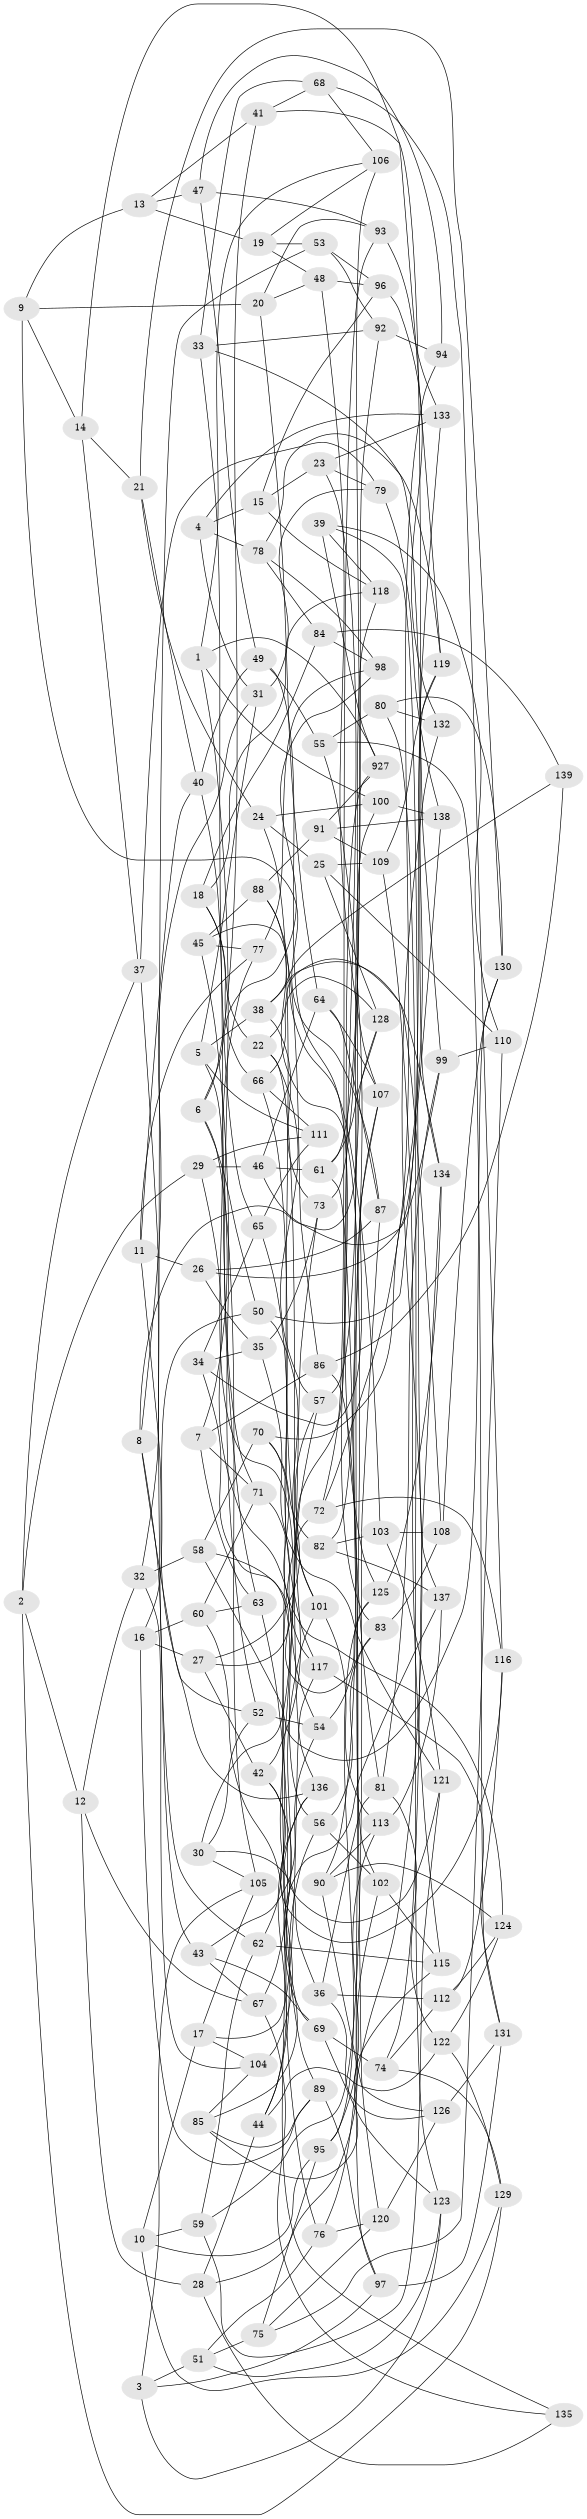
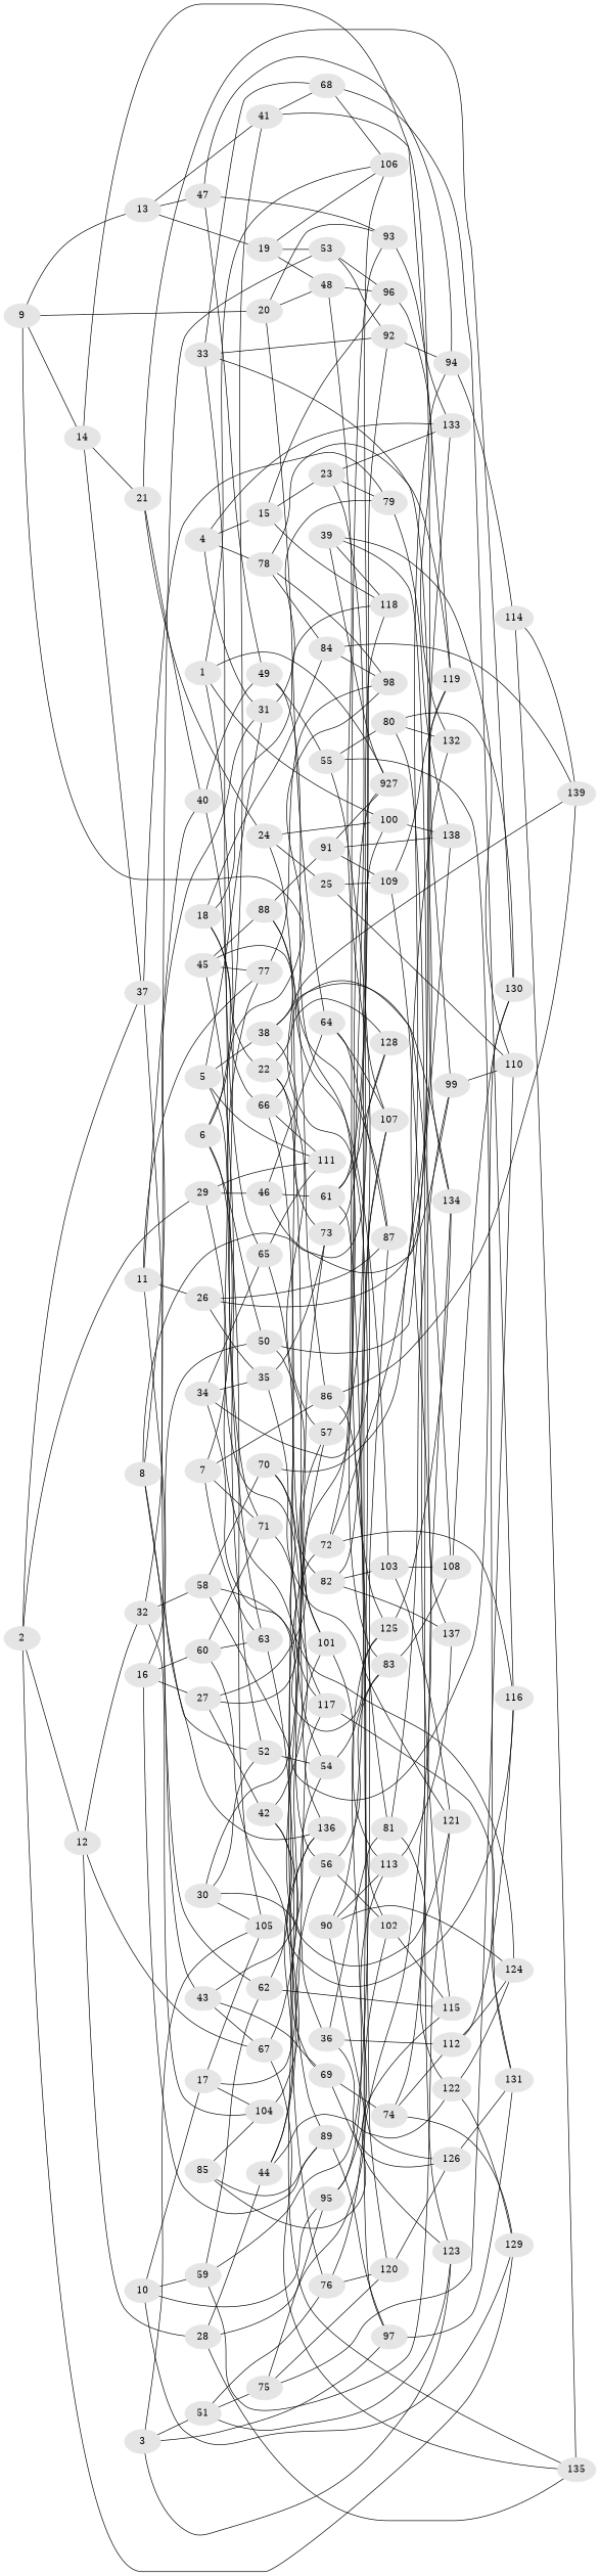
  graph {
    rankdir=LR
    node [color=gray90 style=filled]
    1
    63
    100
    106
    n5 [label=927]
    76
    138
    2
    12
    29
    37
    129
    28
    32
    67
    111
    46
    54
    79
    62
    3
    51
    97
    105
    123
    75
    131
    4
    15
    31
    78
    133
    23
    96
    118
    98
    84
    119
    5
    38
    56
    73
    108
    139
    102
    83
    6
    41
    50
    68
    101
    7
    71
    77
    86
    117
    8
    43
    52
    128
    69
    9
    13
    14
    20
    87
    19
    47
    21
    134
    48
    64
    93
    10
    17
    59
    95
    104
    121
    125
    113
    11
    26
    40
    136
    35
    49
    44
    135
    53
    58
    94
    24
    130
    132
    16
    27
    60
    89
    57
    42
    18
    22
    66
    107
    92
    25
    109
    110
    115
    116
    122
    99
    61
    30
    36
    81
    112
    126
    70
    33
    65
    34
    124
    72
    39
    137
    55
    74
    45
    88
    103
    91
    120
+   114
    80
    82
    85
    90
    1 -- 63
    1 -- 100
    1 -- 106
    1 -- n5
    63 -- 76
    100 -- 138
    76 -- 132
    76 -- 120
    2 -- 12
    2 -- 29
    2 -- 37
    2 -- 129
    12 -- 28
    12 -- 32
    12 -- 67
    29 -- 111
    29 -- 46
    29 -- 54
    37 -- 79
    37 -- 62
    28 -- 102
    28 -- 44
    28 -- 135
    32 -- 104
    32 -- 53
    32 -- 58
    67 -- 101
    67 -- 135
    46 -- 64
    46 -- 99
    46 -- 61
    54 -- 83
    79 -- 138
    62 -- 115
    62 -- 72
    3 -- 51
    3 -- 97
    3 -- 105
    3 -- 123
    51 -- 76
    51 -- 123
    51 -- 75
    97 -- 131
    75 -- 95
    75 -- 110
    75 -- 120
    4 -- 15
    4 -- 31
    4 -- 78
    4 -- 133
    15 -- 23
    15 -- 96
    15 -- 118
    31 -- 79
    78 -- 98
    78 -- 84
    78 -- 119
    23 -- 79
    23 -- 133
    23 -- 125
    96 -- 132
    84 -- 98
    84 -- 139
    5 -- 111
    5 -- 31
    5 -- 38
    5 -- 56
    38 -- 73
    38 -- 108
    38 -- 139
    56 -- 102
    56 -- 83
    73 -- 92
    108 -- 130
    102 -- 115
    83 -- 108
    6 -- 105
    6 -- 98
    6 -- 41
    6 -- 50
    41 -- 119
    41 -- 68
    50 -- 138
    50 -- 101
    68 -- 106
    68 -- 116
    101 -- 113
    7 -- 63
    7 -- 71
    7 -- 77
    7 -- 86
    71 -- 117
    77 -- 98
    86 -- 97
    86 -- 139
    117 -- 131
    8 -- 31
    8 -- 43
    8 -- 52
    8 -- 128
    43 -- 67
    43 -- 54
    43 -- 69
    52 -- 54
    69 -- 123
    69 -- 74
    9 -- 13
    9 -- 14
    9 -- 20
    9 -- 87
    13 -- 41
    13 -- 19
    13 -- 47
    14 -- 37
    14 -- 21
    14 -- 134
    20 -- 48
    20 -- 64
    20 -- 93
    19 -- 106
    19 -- 48
    19 -- 53
    47 -- 93
    47 -- 49
    47 -- 94
    21 -- 40
    21 -- 24
    21 -- 130
    48 -- 96
    48 -- 107
    64 -- 87
    64 -- 107
    93 -- 133
    10 -- 129
    10 -- 17
    10 -- 59
    10 -- 95
    17 -- 105
    17 -- 117
    17 -- 104
    59 -- 62
    59 -- 87
    59 -- 121
    95 -- 125
    95 -- 113
    104 -- 136
    125 -- 134
    113 -- 137
    11 -- 77
    11 -- 26
    11 -- 40
    11 -- 136
    26 -- 119
    26 -- 87
    26 -- 35
    40 -- 71
    40 -- 49
    35 -- 73
    35 -- 121
    49 -- 83
    49 -- 55
    44 -- 56
    44 -- 136
    44 -- 122
    53 -- 96
    53 -- 92
    58 -- 125
    58 -- 130
    58 -- 70
+   94 -- 114
    24 -- 100
    24 -- 101
    24 -- 25
    16 -- 50
    16 -- 27
    16 -- 60
    16 -- 89
    27 -- n5
    27 -- 57
    27 -- 42
    60 -- 63
    60 -- 71
    60 -- 135
    89 -- 97
    57 -- 118
    42 -- 69
    42 -- 57
    42 -- 116
    18 -- 118
    18 -- 84
    18 -- 22
    18 -- 66
    22 -- 134
    22 -- 136
    22 -- 57
    66 -- 111
    66 -- 128
    66 -- 89
    92 -- 94
-   25 -- 128
    25 -- 109
    25 -- 110
    109 -- 119
    109 -- 115
    122 -- 129
    122 -- 124
    99 -- 110
    61 -- 106
    61 -- 128
    61 -- 120
    30 -- 105
    30 -- 73
    30 -- 52
    30 -- 36
    36 -- 81
    36 -- 112
    36 -- 126
    81 -- 122
    81 -- 99
    112 -- 116
    112 -- 124
    126 -- 131
    70 -- 133
    70 -- 124
    70 -- 82
    33 -- 68
    33 -- 92
    33 -- 99
    33 -- 65
    65 -- 111
    65 -- 117
    34 -- 121
    34 -- 35
    34 -- 107
    34 -- 65
    72 -- 93
    72 -- 94
    72 -- 116
    39 -- n5
    39 -- 118
    39 -- 110
    39 -- 137
    55 -- 131
    55 -- 81
    55 -- 80
    74 -- 129
    74 -- 134
    74 -- 112
    45 -- 77
    45 -- 86
    45 -- 52
    45 -- 88
    88 -- 102
    88 -- 103
    88 -- 91
    103 -- 108
    103 -- 121
    91 -- n5
    91 -- 138
    91 -- 109
    120 -- 126
+   114 -- 139
+   114 -- 135
    80 -- 123
    80 -- 130
    80 -- 132
    82 -- 100
    82 -- 137
    82 -- 103
    85 -- 104
    85 -- 89
    85 -- 115
-   85 -- 137
    90 -- 113
    90 -- 107
    90 -- 126
    90 -- 124
  }
